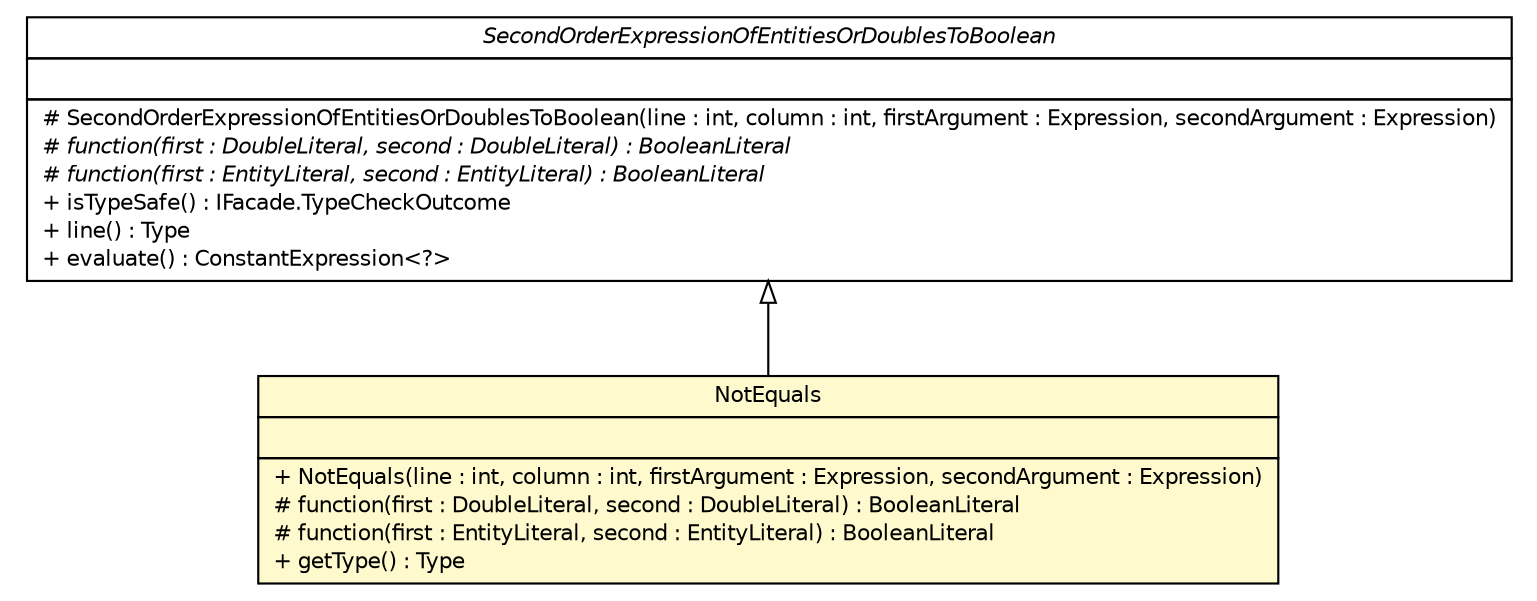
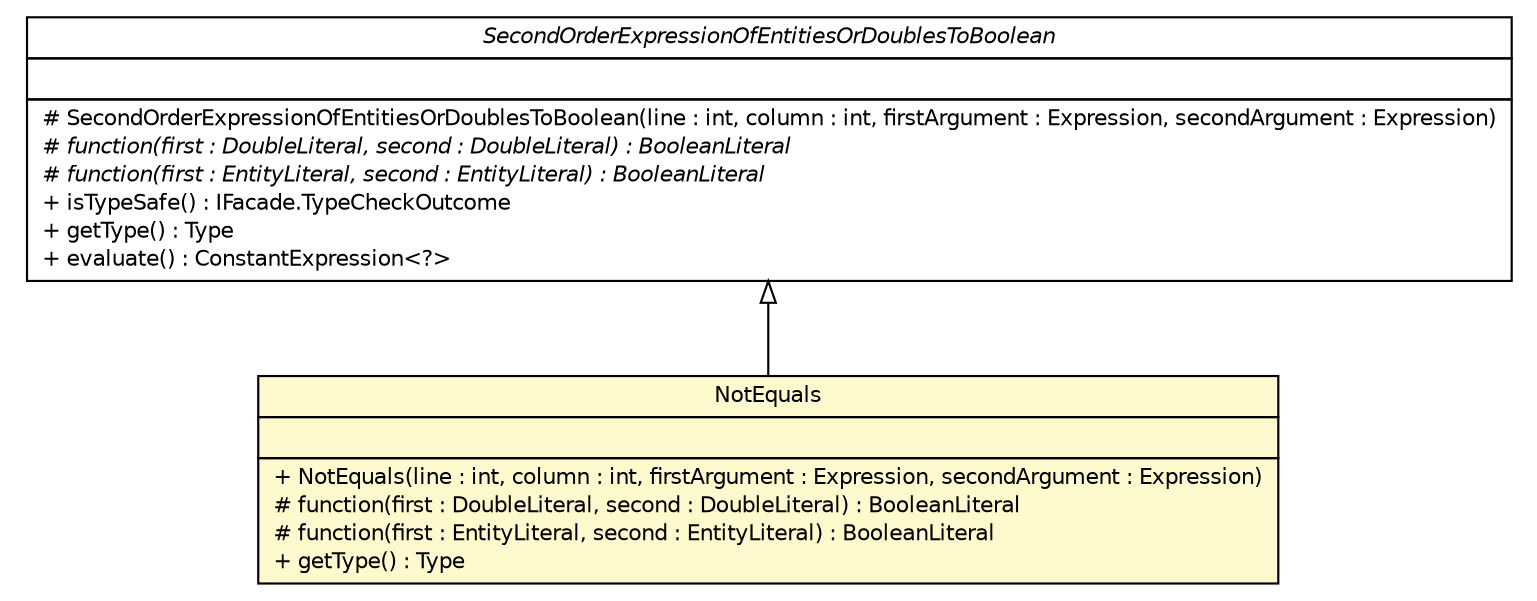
  digraph {
    nodesep=0.25
    ranksep=0.5
    node [fontcolor=black fontname=Helvetica fontsize=10.0 shape=plaintext]
-   n1 [label=<<table title="model.programs.parsing.language.expression.second_order.SecondOrderExpressionOfEntitiesOrDoublesToBoolean" border="0" cellborder="1" cellspacing="0" cellpadding="2" port="p" href="./SecondOrderExpressionOfEntitiesOrDoublesToBoolean.html"> 		<tr><td><table border="0" cellspacing="0" cellpadding="1"> <tr><td align="center" balign="center"><font face="Helvetica-Oblique"> SecondOrderExpressionOfEntitiesOrDoublesToBoolean </font></td></tr> 		</table></td></tr> 		<tr><td><table border="0" cellspacing="0" cellpadding="1"> <tr><td align="left" balign="left">  </td></tr> 		</table></td></tr> 		<tr><td><table border="0" cellspacing="0" cellpadding="1"> <tr><td align="left" balign="left"> # SecondOrderExpressionOfEntitiesOrDoublesToBoolean(line : int, column : int, firstArgument : Expression, secondArgument : Expression) </td></tr> <tr><td align="left" balign="left"><font face="Helvetica-Oblique" point-size="10.0"> # function(first : DoubleLiteral, second : DoubleLiteral) : BooleanLiteral </font></td></tr> <tr><td align="left" balign="left"><font face="Helvetica-Oblique" point-size="10.0"> # function(first : EntityLiteral, second : EntityLiteral) : BooleanLiteral </font></td></tr> <tr><td align="left" balign="left"> + isTypeSafe() : IFacade.TypeCheckOutcome </td></tr> <tr><td align="left" balign="left"> + line() : Type </td></tr> <tr><td align="left" balign="left"> + evaluate() : ConstantExpression&lt;?&gt; </td></tr> 		</table></td></tr> 		</table>>]
+   n1 [label=<<table title="model.programs.parsing.language.expression.second_order.SecondOrderExpressionOfEntitiesOrDoublesToBoolean" border="0" cellborder="1" cellspacing="0" cellpadding="2" port="p" href="./SecondOrderExpressionOfEntitiesOrDoublesToBoolean.html"> 		<tr><td><table border="0" cellspacing="0" cellpadding="1"> <tr><td align="center" balign="center"><font face="Helvetica-Oblique"> SecondOrderExpressionOfEntitiesOrDoublesToBoolean </font></td></tr> 		</table></td></tr> 		<tr><td><table border="0" cellspacing="0" cellpadding="1"> <tr><td align="left" balign="left">  </td></tr> 		</table></td></tr> 		<tr><td><table border="0" cellspacing="0" cellpadding="1"> <tr><td align="left" balign="left"> # SecondOrderExpressionOfEntitiesOrDoublesToBoolean(line : int, column : int, firstArgument : Expression, secondArgument : Expression) </td></tr> <tr><td align="left" balign="left"><font face="Helvetica-Oblique" point-size="10.0"> # function(first : DoubleLiteral, second : DoubleLiteral) : BooleanLiteral </font></td></tr> <tr><td align="left" balign="left"><font face="Helvetica-Oblique" point-size="10.0"> # function(first : EntityLiteral, second : EntityLiteral) : BooleanLiteral </font></td></tr> <tr><td align="left" balign="left"> + isTypeSafe() : IFacade.TypeCheckOutcome </td></tr> <tr><td align="left" balign="left"> + getType() : Type </td></tr> <tr><td align="left" balign="left"> + evaluate() : ConstantExpression&lt;?&gt; </td></tr> 		</table></td></tr> 		</table>>]
    n2 [label=<<table title="model.programs.parsing.language.expression.second_order.NotEquals" border="0" cellborder="1" cellspacing="0" cellpadding="2" port="p" bgcolor="lemonChiffon" href="./NotEquals.html"> 		<tr><td><table border="0" cellspacing="0" cellpadding="1"> <tr><td align="center" balign="center"> NotEquals </td></tr> 		</table></td></tr> 		<tr><td><table border="0" cellspacing="0" cellpadding="1"> <tr><td align="left" balign="left">  </td></tr> 		</table></td></tr> 		<tr><td><table border="0" cellspacing="0" cellpadding="1"> <tr><td align="left" balign="left"> + NotEquals(line : int, column : int, firstArgument : Expression, secondArgument : Expression) </td></tr> <tr><td align="left" balign="left"> # function(first : DoubleLiteral, second : DoubleLiteral) : BooleanLiteral </td></tr> <tr><td align="left" balign="left"> # function(first : EntityLiteral, second : EntityLiteral) : BooleanLiteral </td></tr> <tr><td align="left" balign="left"> + getType() : Type </td></tr> 		</table></td></tr> 		</table>>]
    n1 -> n2 [arrowtail=empty dir=back fontname=Helvetica fontsize=10 headport=p labelfontname=Helvetica labelfontsize=10 tailport=p]
  }
